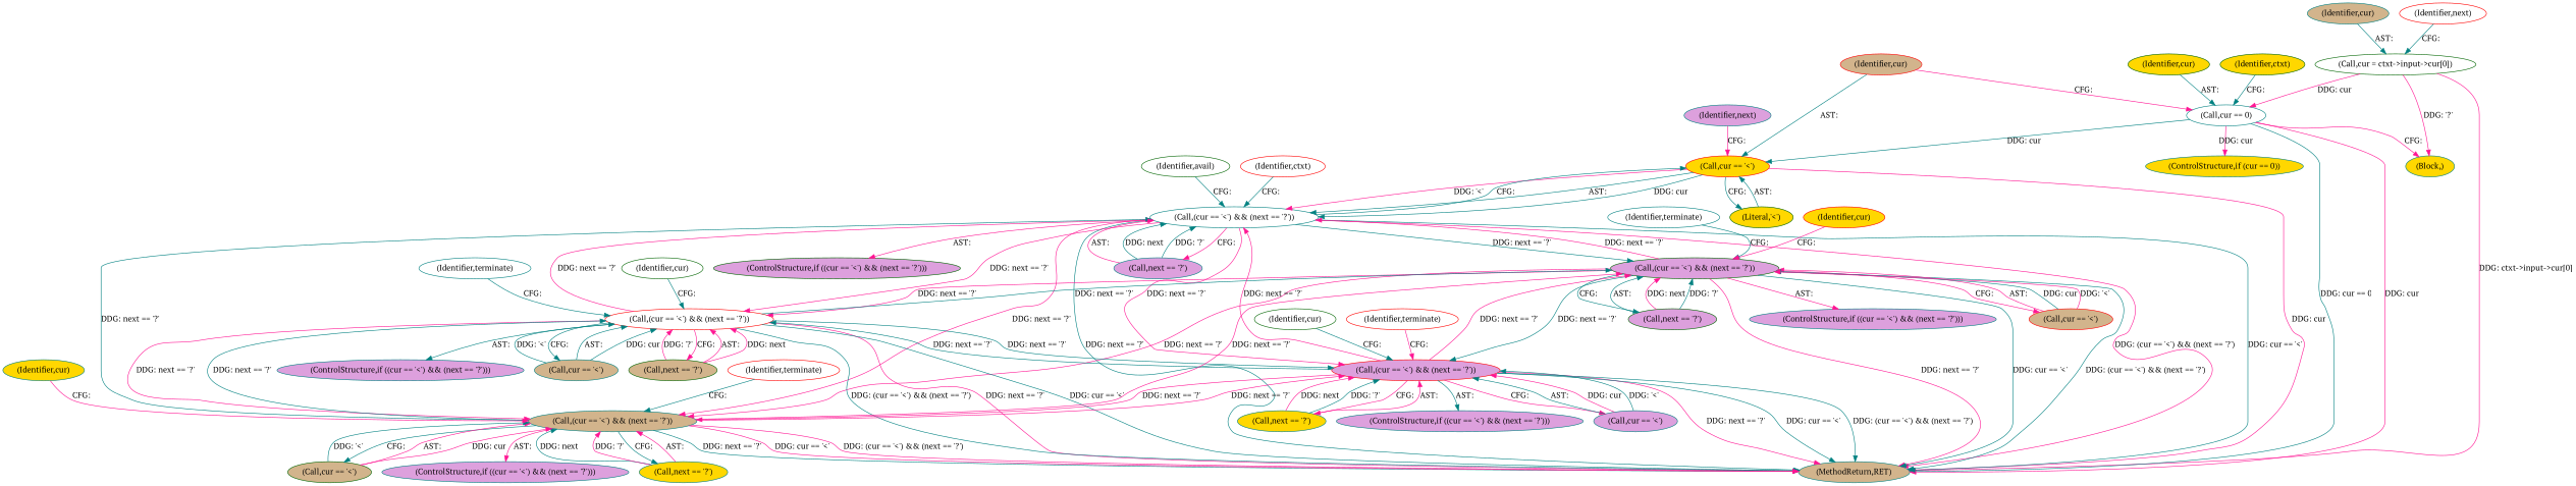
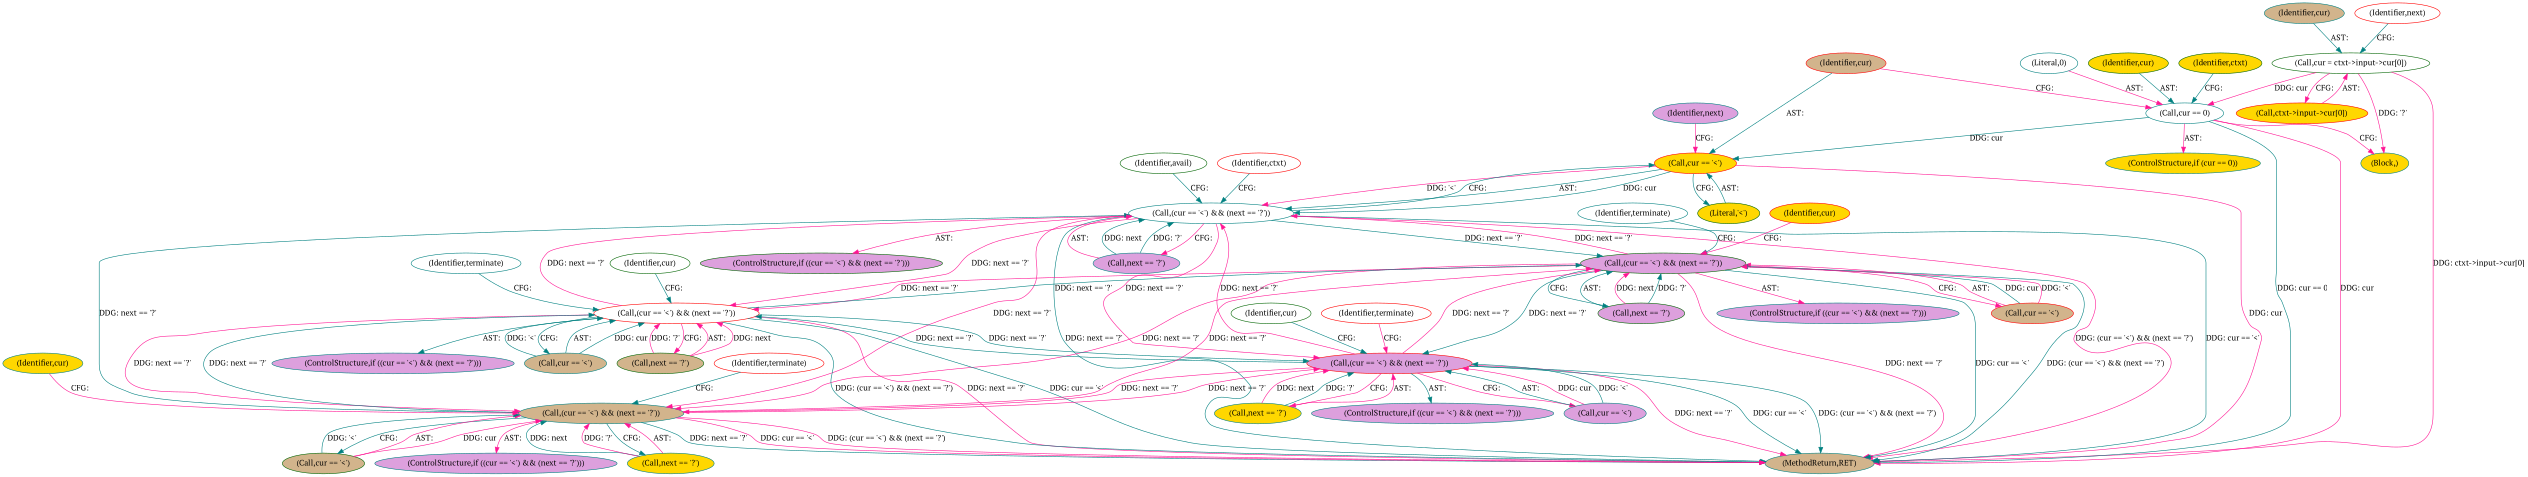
  digraph {
    fontname="PT Serif"
    node [color=teal fillcolor=white fontname="PT Serif" style=filled]
    edge [color=deeppink fontname="PT Serif"]
    n1 [color=darkgreen label="(Call,cur = ctxt->input->cur[0])"]
    n2 [label="(Call,cur == 0)"]
+   n3 [color=red fillcolor=gold label="(Call,ctxt->input->cur[0])"]
    n4 [fillcolor=tan label="(MethodReturn,RET)"]
    n5 [fillcolor=gold label="(Block,)"]
    n6 [color=red fillcolor=gold label="(Call,cur == '<')"]
    n7 [fillcolor=gold label="(ControlStructure,if (cur == 0))"]
    n8 [label="(Call,(cur == '<') && (next == '?'))"]
    n9 [color=darkgreen fillcolor=gold label="(Literal,'<')"]
+   n10 [label="(Literal,0)"]
    n11 [color=darkgreen fillcolor=plum label="(Call,(cur == '<') && (next == '?'))"]
    n12 [color=red label="(Call,(cur == '<') && (next == '?'))"]
    n13 [color=red fillcolor=plum label="(Call,(cur == '<') && (next == '?'))"]
    n14 [fillcolor=tan label="(Call,(cur == '<') && (next == '?'))"]
    n15 [color=darkgreen fillcolor=plum label="(ControlStructure,if ((cur == '<') && (next == '?')))"]
    n16 [fillcolor=plum label="(Call,next == '?')"]
    n17 [fillcolor=plum label="(ControlStructure,if ((cur == '<') && (next == '?')))"]
    n18 [color=red fillcolor=tan label="(Call,cur == '<')"]
    n19 [color=darkgreen fillcolor=plum label="(Call,next == '?')"]
    n20 [fillcolor=tan label="(Call,cur == '<')"]
    n21 [fillcolor=plum label="(ControlStructure,if ((cur == '<') && (next == '?')))"]
    n22 [color=darkgreen fillcolor=tan label="(Call,next == '?')"]
    n23 [fillcolor=plum label="(Call,cur == '<')"]
    n24 [fillcolor=gold label="(Call,next == '?')"]
    n25 [fillcolor=plum label="(ControlStructure,if ((cur == '<') && (next == '?')))"]
    n26 [fillcolor=gold label="(Call,next == '?')"]
    n27 [fillcolor=plum label="(ControlStructure,if ((cur == '<') && (next == '?')))"]
    n28 [color=darkgreen fillcolor=tan label="(Call,cur == '<')"]
    n29 [color=darkgreen fillcolor=gold label="(Identifier,cur)"]
    n30 [fillcolor=gold label="(Identifier,cur)"]
    n31 [color=darkgreen label="(Identifier,avail)"]
    n32 [color=darkgreen label="(Identifier,cur)"]
    n33 [fillcolor=plum label="(Identifier,next)"]
    n34 [color=red label="(Identifier,terminate)"]
    n35 [fillcolor=tan label="(Identifier,cur)"]
    n36 [color=red fillcolor=tan label="(Identifier,cur)"]
    n37 [label="(Identifier,terminate)"]
    n38 [color=red fillcolor=gold label="(Identifier,cur)"]
    n39 [label="(Identifier,terminate)"]
    n40 [color=red label="(Identifier,next)"]
    n41 [color=darkgreen fillcolor=gold label="(Identifier,ctxt)"]
    n42 [color=darkgreen label="(Identifier,cur)"]
    n43 [color=red label="(Identifier,ctxt)"]
    n44 [color=red label="(Identifier,terminate)"]
    n1 -> n2 [label="DDG: cur"]
+   n1 -> n3 [label="CFG: "]
    n1 -> n4 [label="DDG: ctxt->input->cur[0]"]
    n1 -> n5 [label="DDG: '?'"]
    n2 -> n4 [color=teal label="DDG: cur == 0"]
    n2 -> n4 [label="DDG: cur"]
    n2 -> n5 [label="CFG: "]
    n2 -> n6 [color=teal label="DDG: cur"]
-   n2 -> n7 [label="DDG: cur"]
+   n2 -> n7 [label="AST: "]
+   n3 -> n1 [label="AST: "]
    n6 -> n4 [label="DDG: cur"]
    n6 -> n8 [color=teal label="AST: "]
    n6 -> n8 [color=teal label="DDG: cur"]
    n6 -> n8 [label="DDG: '<'"]
    n6 -> n9 [color=teal label="CFG: "]
    n8 -> n4 [color=teal label="DDG: next == '?'"]
    n8 -> n4 [label="DDG: (cur == '<') && (next == '?')"]
    n8 -> n4 [color=teal label="DDG: cur == '<'"]
    n8 -> n6 [color=teal label="CFG: "]
    n8 -> n11 [color=teal label="DDG: next == '?'"]
    n8 -> n12 [label="DDG: next == '?'"]
    n8 -> n13 [label="DDG: next == '?'"]
    n8 -> n14 [label="DDG: next == '?'"]
    n8 -> n15 [label="AST: "]
    n8 -> n16 [label="CFG: "]
    n9 -> n6 [color=teal label="AST: "]
+   n10 -> n2 [label="AST: "]
    n11 -> n4 [label="DDG: next == '?'"]
    n11 -> n4 [color=teal label="DDG: cur == '<'"]
    n11 -> n4 [color=teal label="DDG: (cur == '<') && (next == '?')"]
    n11 -> n8 [label="DDG: next == '?'"]
    n11 -> n12 [label="DDG: next == '?'"]
    n11 -> n13 [color=teal label="DDG: next == '?'"]
    n11 -> n14 [label="DDG: next == '?'"]
    n11 -> n17 [label="AST: "]
    n11 -> n18 [label="CFG: "]
    n11 -> n19 [color=teal label="CFG: "]
    n12 -> n4 [label="DDG: next == '?'"]
    n12 -> n4 [color=teal label="DDG: cur == '<'"]
    n12 -> n4 [color=teal label="DDG: (cur == '<') && (next == '?')"]
    n12 -> n8 [label="DDG: next == '?'"]
    n12 -> n11 [color=teal label="DDG: next == '?'"]
    n12 -> n13 [color=teal label="DDG: next == '?'"]
    n12 -> n14 [label="DDG: next == '?'"]
    n12 -> n20 [color=teal label="CFG: "]
    n12 -> n21 [color=teal label="AST: "]
    n12 -> n22 [label="CFG: "]
    n13 -> n4 [label="DDG: next == '?'"]
    n13 -> n4 [color=teal label="DDG: cur == '<'"]
    n13 -> n4 [color=teal label="DDG: (cur == '<') && (next == '?')"]
    n13 -> n8 [label="DDG: next == '?'"]
    n13 -> n11 [label="DDG: next == '?'"]
    n13 -> n12 [color=teal label="DDG: next == '?'"]
    n13 -> n14 [label="DDG: next == '?'"]
    n13 -> n23 [label="CFG: "]
    n13 -> n24 [label="CFG: "]
    n13 -> n25 [color=teal label="AST: "]
    n14 -> n4 [color=teal label="DDG: next == '?'"]
    n14 -> n4 [label="DDG: cur == '<'"]
    n14 -> n4 [label="DDG: (cur == '<') && (next == '?')"]
    n14 -> n8 [color=teal label="DDG: next == '?'"]
    n14 -> n11 [label="DDG: next == '?'"]
    n14 -> n12 [color=teal label="DDG: next == '?'"]
    n14 -> n13 [label="DDG: next == '?'"]
    n14 -> n26 [color=teal label="CFG: "]
    n14 -> n27 [label="AST: "]
    n14 -> n28 [color=teal label="CFG: "]
    n16 -> n8 [label="AST: "]
    n16 -> n8 [color=teal label="DDG: next"]
    n16 -> n8 [color=teal label="DDG: '?'"]
    n18 -> n11 [label="AST: "]
    n18 -> n11 [color=teal label="DDG: cur"]
    n18 -> n11 [label="DDG: '<'"]
    n19 -> n11 [color=teal label="AST: "]
    n19 -> n11 [label="DDG: next"]
    n19 -> n11 [color=teal label="DDG: '?'"]
    n20 -> n12 [color=teal label="AST: "]
    n20 -> n12 [color=teal label="DDG: cur"]
    n20 -> n12 [color=teal label="DDG: '<'"]
    n22 -> n12 [label="AST: "]
    n22 -> n12 [label="DDG: next"]
    n22 -> n12 [label="DDG: '?'"]
    n23 -> n13 [color=teal label="AST: "]
    n23 -> n13 [label="DDG: cur"]
    n23 -> n13 [color=teal label="DDG: '<'"]
    n24 -> n13 [label="AST: "]
    n24 -> n13 [label="DDG: next"]
    n24 -> n13 [color=teal label="DDG: '?'"]
    n26 -> n14 [label="AST: "]
    n26 -> n14 [color=teal label="DDG: next"]
    n26 -> n14 [label="DDG: '?'"]
    n28 -> n14 [label="AST: "]
    n28 -> n14 [label="DDG: cur"]
    n28 -> n14 [color=teal label="DDG: '<'"]
    n29 -> n2 [color=teal label="AST: "]
    n30 -> n14 [label="CFG: "]
    n31 -> n8 [color=teal label="CFG: "]
    n32 -> n12 [color=teal label="CFG: "]
    n33 -> n6 [label="CFG: "]
    n34 -> n13 [label="CFG: "]
    n35 -> n1 [color=teal label="AST: "]
    n36 -> n2 [label="CFG: "]
    n36 -> n6 [color=teal label="AST: "]
    n37 -> n11 [color=teal label="CFG: "]
    n38 -> n11 [label="CFG: "]
    n39 -> n12 [color=teal label="CFG: "]
    n40 -> n1 [color=teal label="CFG: "]
    n41 -> n2 [color=teal label="CFG: "]
    n42 -> n13 [color=teal label="CFG: "]
    n43 -> n8 [color=teal label="CFG: "]
    n44 -> n14 [color=teal label="CFG: "]
  }
